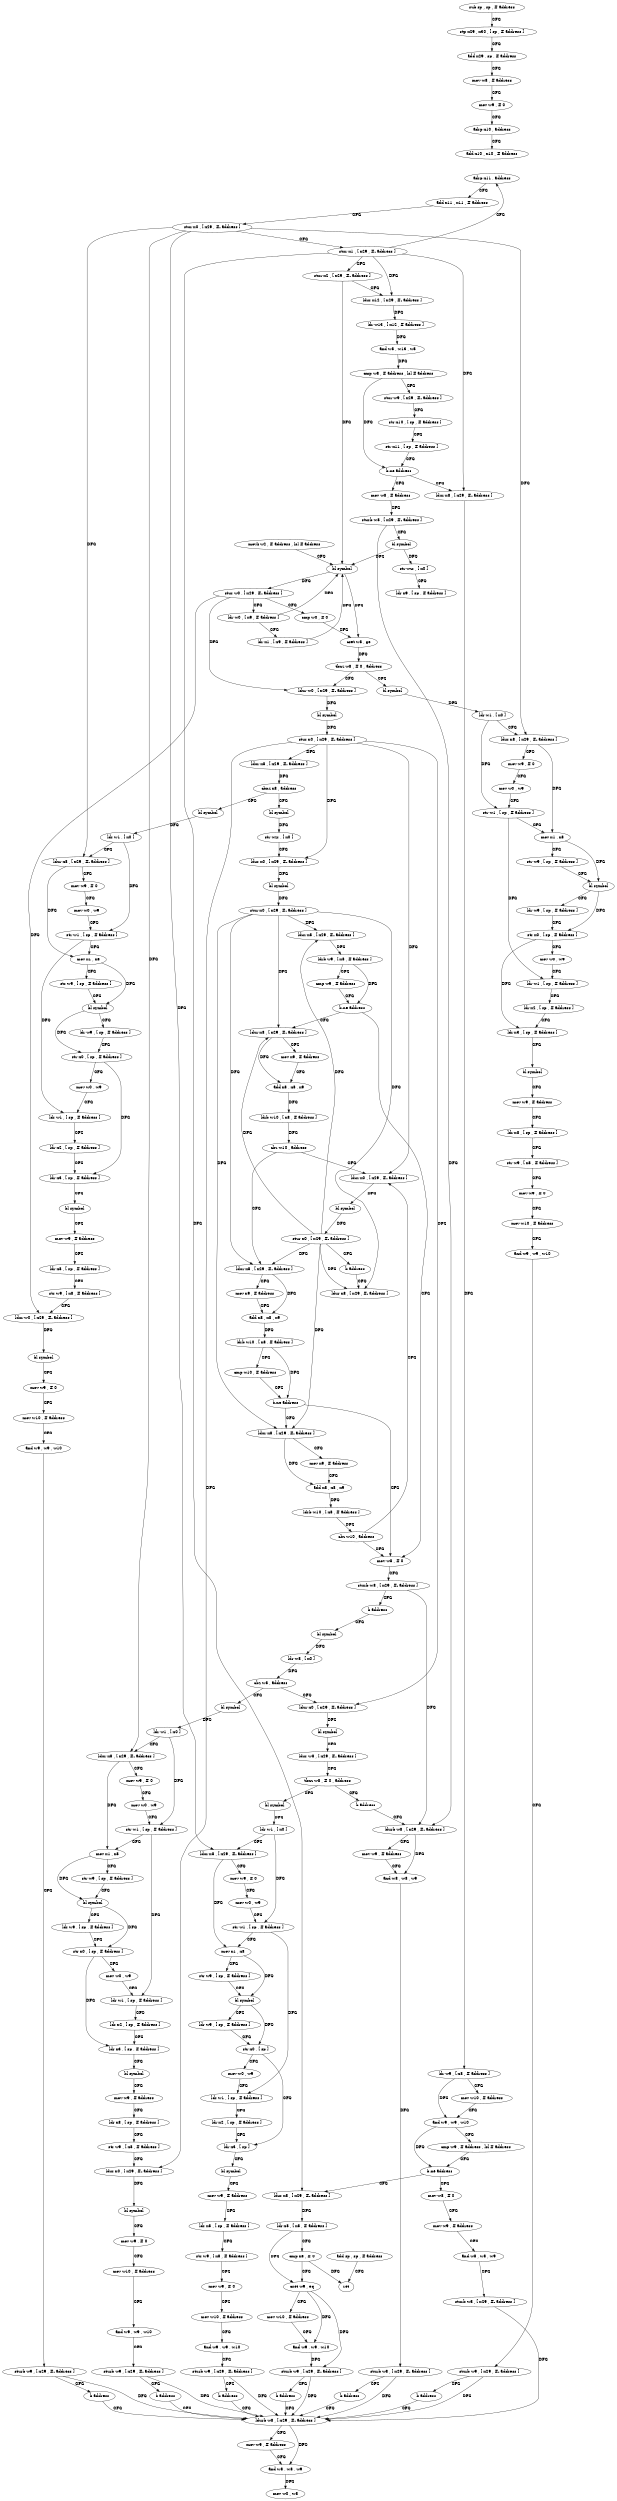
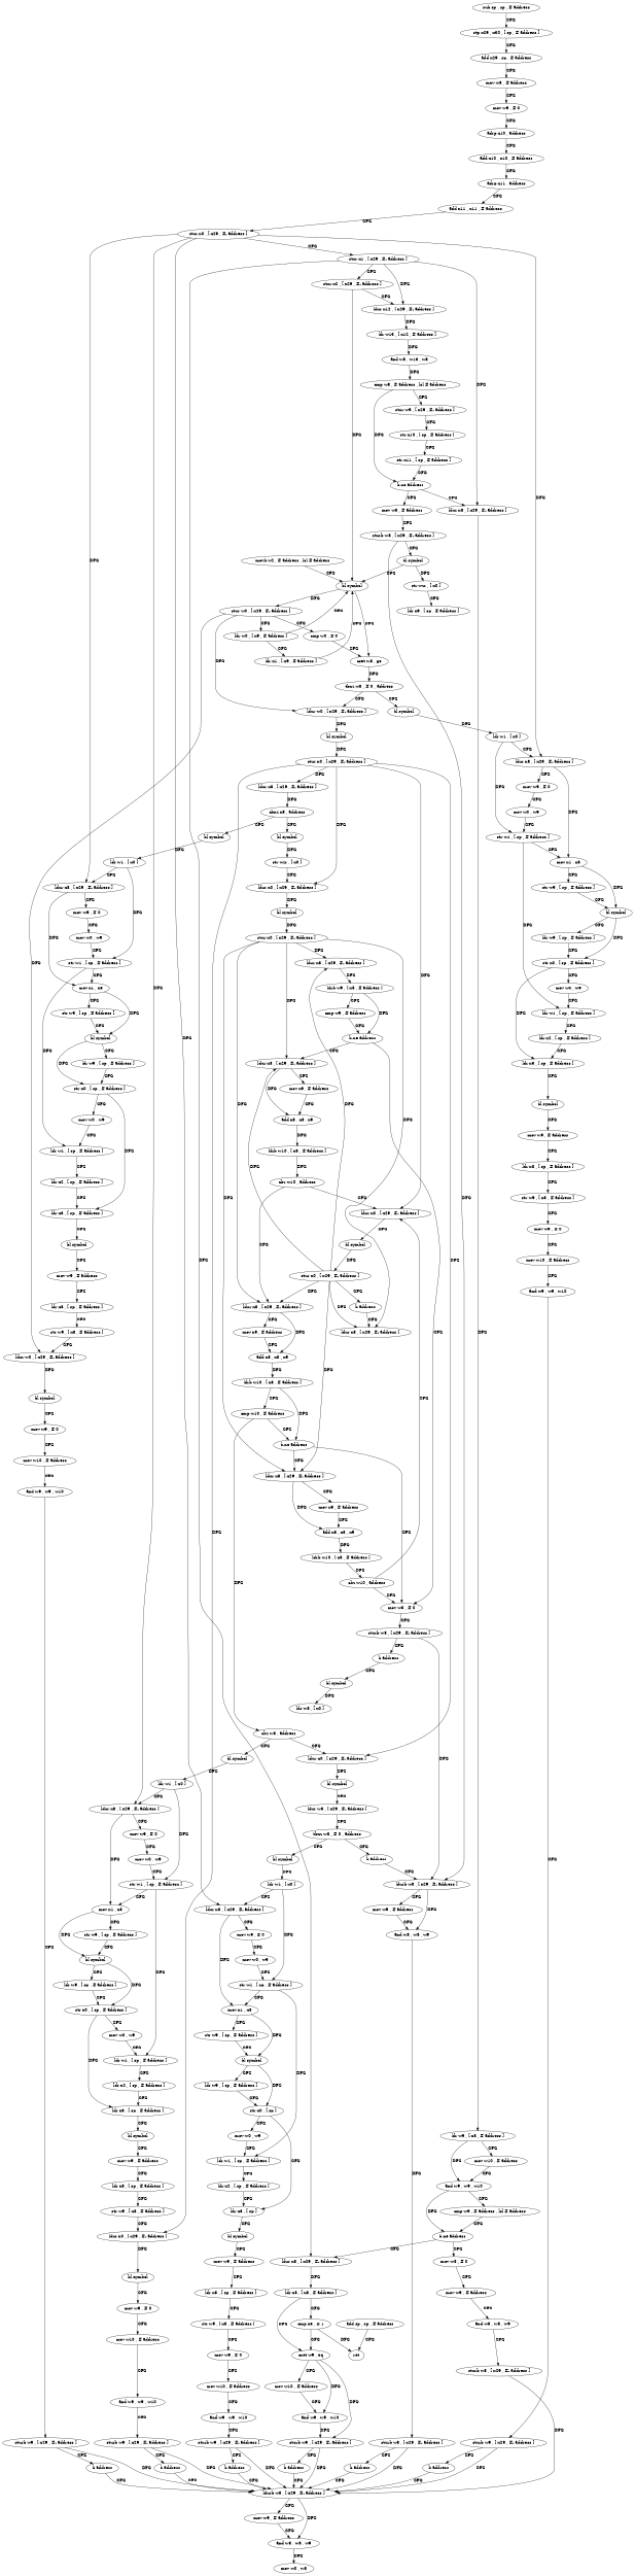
  digraph {
    n1 [label="sub sp , sp , # address"]
    n2 [label="stp x29 , x30 , [ sp , # address ]"]
    n3 [label="add x29 , sp , # address"]
    n4 [label="mov w8 , # address"]
    n5 [label="mov w9 , # 0"]
    n6 [label="adrp x10 , address"]
    n7 [label="add x10 , x10 , # address"]
    n8 [label="adrp x11 , address"]
    n9 [label="add x11 , x11 , # address"]
    n10 [label="stur x0 , [ x29 , #- address ]"]
    n11 [label="stur x1 , [ x29 , #- address ]"]
    n12 [label="ldur x8 , [ x29 , #- address ]"]
    n13 [label="ldur x8 , [ x29 , #- address ]"]
    n14 [label="ldur x8 , [ x29 , #- address ]"]
    n15 [label="ldur x8 , [ x29 , #- address ]"]
    n16 [label="stur x2 , [ x29 , #- address ]"]
    n17 [label="ldur x12 , [ x29 , #- address ]"]
    n18 [label="ldur x8 , [ x29 , #- address ]"]
    n19 [label="ldur x8 , [ x29 , #- address ]"]
    n20 [label="mov w9 , # 0"]
    n21 [label="mov x1 , x8"]
    n22 [label="mov w9 , # 0"]
    n23 [label="mov x1 , x8"]
    n24 [label="mov w9 , # 0"]
    n25 [label="mov x1 , x8"]
    n26 [label="mov w9 , # 0"]
    n27 [label="mov x1 , x8"]
    n28 [label="bl symbol"]
    n29 [label="ldr w13 , [ x12 , # address ]"]
    n30 [label="ldr w9 , [ x8 , # address ]"]
    n31 [label="ldr x8 , [ x8 , # address ]"]
    n32 [label="stur w0 , [ x29 , #- address ]"]
    n33 [label="cset w8 , ge"]
    n34 [label="and w8 , w13 , w8"]
    n35 [label="cmp w8 , # address , lsl # address"]
    n36 [label="stur w9 , [ x29 , #- address ]"]
    n37 [label="b.ne address"]
    n38 [label="str x10 , [ sp , # address ]"]
    n39 [label="mov w8 , # address"]
    n40 [label="str x11 , [ sp , # address ]"]
    n41 [label="sturb w8 , [ x29 , #- address ]"]
    n42 [label="mov w10 , # address"]
    n43 [label="and w9 , w9 , w10"]
    n44 [label="bl symbol"]
    n45 [label="ldurb w8 , [ x29 , #- address ]"]
    n46 [label="cmp w9 , # address , lsl # address"]
    n47 [label="b.ne address"]
    n48 [label="mov w8 , # 0"]
    n49 [label="mov w9 , # address"]
    n50 [label="and w8 , w8 , w9"]
-   n51 [label="cmp x8 , # 0"]
+   n51 [label="cmp x8 , # 1"]
    n52 [label="cset w9 , eq"]
    n53 [label="str wzr , [ x0 ]"]
    n54 [label="mov w9 , # address"]
    n55 [label="and w8 , w8 , w9"]
    n56 [label="ldr x9 , [ sp , # address ]"]
    n57 [label="ldr w0 , [ x9 , # address ]"]
    n58 [label="ldr x1 , [ x9 , # address ]"]
    n59 [label="movk w2 , # address , lsl # address"]
    n60 [label="cmp w0 , # 0"]
    n61 [label="ldur w0 , [ x29 , #- address ]"]
    n62 [label="ldur w0 , [ x29 , #- address ]"]
    n63 [label="tbnz w8 , # 0 , address"]
    n64 [label="bl symbol"]
    n65 [label="bl symbol"]
    n66 [label="bl symbol"]
    n67 [label="ldr w1 , [ x0 ]"]
    n68 [label="stur x0 , [ x29 , #- address ]"]
    n69 [label="str w1 , [ sp , # address ]"]
    n70 [label="sturb w8 , [ x29 , #- address ]"]
    n71 [label="ldurb w8 , [ x29 , #- address ]"]
    n72 [label="mov w9 , # address"]
    n73 [label="and w8 , w8 , w9"]
    n74 [label="mov w0 , w8"]
    n75 [label=ret]
    n76 [label="mov w10 , # address"]
    n77 [label="and w9 , w9 , w10"]
    n78 [label="sturb w9 , [ x29 , #- address ]"]
    n79 [label="b address"]
    n80 [label="ldur x8 , [ x29 , #- address ]"]
    n81 [label="ldur x0 , [ x29 , #- address ]"]
    n82 [label="ldur x0 , [ x29 , #- address ]"]
    n83 [label="ldur x0 , [ x29 , #- address ]"]
    n84 [label="ldur x0 , [ x29 , #- address ]"]
    n85 [label="cbnz x8 , address"]
    n86 [label="bl symbol"]
    n87 [label="bl symbol"]
    n88 [label="bl symbol"]
    n89 [label="bl symbol"]
    n90 [label="bl symbol"]
    n91 [label="bl symbol"]
    n92 [label="str wzr , [ x0 ]"]
    n93 [label="ldr w1 , [ x0 ]"]
    n94 [label="str w1 , [ sp , # address ]"]
    n95 [label="ldr w1 , [ sp , # address ]"]
    n96 [label="mov w0 , w9"]
    n97 [label="str w9 , [ sp , # address ]"]
    n98 [label="bl symbol"]
    n99 [label="ldr x2 , [ sp , # address ]"]
    n100 [label="ldr w9 , [ sp , # address ]"]
    n101 [label="str x0 , [ sp , # address ]"]
    n102 [label="mov w0 , w9"]
    n103 [label="ldr x3 , [ sp , # address ]"]
    n104 [label="bl symbol"]
    n105 [label="mov w9 , # address"]
    n106 [label="ldr x8 , [ sp , # address ]"]
    n107 [label="str w9 , [ x8 , # address ]"]
    n108 [label="mov w9 , # 0"]
    n109 [label="mov w10 , # address"]
    n110 [label="and w9 , w9 , w10"]
    n111 [label="sturb w9 , [ x29 , #- address ]"]
    n112 [label="b address"]
    n113 [label="add sp , sp , # address"]
    n114 [label="stur x0 , [ x29 , #- address ]"]
    n115 [label="ldur x8 , [ x29 , #- address ]"]
    n116 [label="ldur x8 , [ x29 , #- address ]"]
    n117 [label="ldur x8 , [ x29 , #- address ]"]
    n118 [label="ldur x8 , [ x29 , #- address ]"]
    n119 [label="ldur x8 , [ x29 , #- address ]"]
    n120 [label="ldrb w9 , [ x8 , # address ]"]
    n121 [label="mov x9 , # address"]
    n122 [label="add x8 , x8 , x9"]
    n123 [label="mov x9 , # address"]
    n124 [label="add x8 , x8 , x9"]
    n125 [label="mov x9 , # address"]
    n126 [label="add x8 , x8 , x9"]
    n127 [label="ldr w1 , [ sp , # address ]"]
    n128 [label="mov w0 , w9"]
    n129 [label="str w9 , [ sp , # address ]"]
    n130 [label="bl symbol"]
    n131 [label="ldr x2 , [ sp , # address ]"]
    n132 [label="ldr w9 , [ sp , # address ]"]
    n133 [label="str x0 , [ sp , # address ]"]
    n134 [label="mov w0 , w9"]
    n135 [label="ldr x3 , [ sp , # address ]"]
    n136 [label="bl symbol"]
    n137 [label="mov w9 , # address"]
    n138 [label="ldr x8 , [ sp , # address ]"]
    n139 [label="str w9 , [ x8 , # address ]"]
    n140 [label="mov w9 , # 0"]
    n141 [label="mov w10 , # address"]
    n142 [label="and w9 , w9 , w10"]
    n143 [label="sturb w9 , [ x29 , #- address ]"]
    n144 [label="b address"]
    n145 [label="bl symbol"]
    n146 [label="ldr w8 , [ x0 ]"]
    n147 [label="cbz w8 , address"]
    n148 [label="bl symbol"]
    n149 [label="ldr w1 , [ x0 ]"]
    n150 [label="ldur w8 , [ x29 , #- address ]"]
    n151 [label="str w1 , [ sp , # address ]"]
    n152 [label="cmp w9 , # address"]
    n153 [label="b.ne address"]
    n154 [label="mov w8 , # 0"]
    n155 [label="sturb w8 , [ x29 , #- address ]"]
    n156 [label="b address"]
    n157 [label="ldrb w10 , [ x8 , # address ]"]
    n158 [label="tbnz w8 , # 0 , address"]
    n159 [label="bl symbol"]
    n160 [label="b address"]
    n161 [label="ldr w1 , [ x0 ]"]
    n162 [label="str w1 , [ sp , # address ]"]
    n163 [label="ldr w1 , [ sp , # address ]"]
    n164 [label="mov w0 , w9"]
    n165 [label="str w9 , [ sp , # address ]"]
    n166 [label="bl symbol"]
    n167 [label="ldr x2 , [ sp , # address ]"]
    n168 [label="ldr w9 , [ sp , # address ]"]
    n169 [label="str x0 , [ sp , # address ]"]
    n170 [label="mov w0 , w9"]
    n171 [label="ldr x3 , [ sp , # address ]"]
    n172 [label="bl symbol"]
    n173 [label="mov w9 , # address"]
    n174 [label="ldr x8 , [ sp , # address ]"]
    n175 [label="str w9 , [ x8 , # address ]"]
    n176 [label="mov w9 , # 0"]
    n177 [label="mov w10 , # address"]
    n178 [label="and w9 , w9 , w10"]
    n179 [label="sturb w9 , [ x29 , #- address ]"]
    n180 [label="b address"]
    n181 [label="cbz w10 , address"]
    n182 [label="stur x0 , [ x29 , #- address ]"]
    n183 [label="ldrb w10 , [ x8 , # address ]"]
    n184 [label="ldr w1 , [ sp , # address ]"]
    n185 [label="mov w0 , w9"]
    n186 [label="str w9 , [ sp , # address ]"]
    n187 [label="bl symbol"]
    n188 [label="ldr x2 , [ sp , # address ]"]
    n189 [label="ldr w9 , [ sp , # address ]"]
    n190 [label="str x0 , [ sp ]"]
    n191 [label="mov w0 , w9"]
    n192 [label="ldr x3 , [ sp ]"]
    n193 [label="bl symbol"]
    n194 [label="mov w9 , # address"]
    n195 [label="ldr x8 , [ sp , # address ]"]
    n196 [label="str w9 , [ x8 , # address ]"]
    n197 [label="mov w9 , # 0"]
    n198 [label="mov w10 , # address"]
    n199 [label="and w9 , w9 , w10"]
    n200 [label="sturb w9 , [ x29 , #- address ]"]
    n201 [label="b address"]
    n202 [label="sturb w8 , [ x29 , #- address ]"]
    n203 [label="b address"]
    n204 [label="cmp w10 , # address"]
    n205 [label="b.ne address"]
    n206 [label="ldrb w10 , [ x8 , # address ]"]
    n207 [label="b address"]
    n208 [label="cbz w10 , address"]
    n1 -> n2 [label=CFG]
    n2 -> n3 [label=CFG]
    n3 -> n4 [label=CFG]
    n4 -> n5 [label=CFG]
    n5 -> n6 [label=CFG]
    n6 -> n7 [label=CFG]
-   n11 -> n8 [label=CFG]
+   n7 -> n8 [label=CFG]
    n8 -> n9 [label=CFG]
    n9 -> n10 [label=CFG]
    n10 -> n11 [label=CFG]
    n10 -> n12 [label=DFG]
    n10 -> n13 [label=DFG]
    n10 -> n14 [label=DFG]
    n10 -> n15 [label=DFG]
    n11 -> n16 [label=CFG]
    n11 -> n17 [label=DFG]
    n11 -> n18 [label=DFG]
    n11 -> n19 [label=DFG]
    n12 -> n20 [label=CFG]
    n12 -> n21 [label=DFG]
    n13 -> n22 [label=CFG]
    n13 -> n23 [label=DFG]
    n14 -> n24 [label=CFG]
    n14 -> n25 [label=DFG]
    n15 -> n26 [label=CFG]
    n15 -> n27 [label=DFG]
    n16 -> n17 [label=CFG]
    n16 -> n28 [label=DFG]
    n17 -> n29 [label=DFG]
    n18 -> n30 [label=DFG]
    n19 -> n31 [label=DFG]
    n20 -> n96 [label=CFG]
    n21 -> n97 [label=CFG]
    n21 -> n98 [label=DFG]
    n22 -> n128 [label=CFG]
    n23 -> n129 [label=CFG]
    n23 -> n130 [label=DFG]
    n24 -> n164 [label=CFG]
    n25 -> n165 [label=CFG]
    n25 -> n166 [label=DFG]
    n26 -> n185 [label=CFG]
    n27 -> n186 [label=CFG]
    n27 -> n187 [label=DFG]
    n28 -> n32 [label=DFG]
    n28 -> n33 [label=DFG]
    n29 -> n34 [label=DFG]
    n30 -> n42 [label=CFG]
    n30 -> n43 [label=DFG]
    n31 -> n51 [label=CFG]
    n31 -> n52 [label=DFG]
    n32 -> n57 [label=CFG]
    n32 -> n60 [label=CFG]
    n32 -> n61 [label=DFG]
    n32 -> n62 [label=DFG]
    n33 -> n63 [label=DFG]
    n34 -> n35 [label=DFG]
    n35 -> n36 [label=CFG]
    n35 -> n37 [label=DFG]
    n36 -> n38 [label=CFG]
    n37 -> n18 [label=CFG]
    n37 -> n39 [label=CFG]
    n38 -> n40 [label=CFG]
    n39 -> n41 [label=CFG]
    n40 -> n37 [label=CFG]
    n41 -> n44 [label=CFG]
    n41 -> n45 [label=DFG]
    n42 -> n43 [label=CFG]
    n43 -> n46 [label=CFG]
    n43 -> n47 [label=DFG]
    n44 -> n28 [label=DFG]
    n44 -> n53 [label=DFG]
    n45 -> n54 [label=CFG]
    n45 -> n55 [label=DFG]
    n46 -> n47 [label=CFG]
    n47 -> n19 [label=CFG]
    n47 -> n48 [label=CFG]
    n48 -> n49 [label=CFG]
    n49 -> n50 [label=CFG]
    n50 -> n70 [label=CFG]
    n51 -> n52 [label=CFG]
    n51 -> n75 [label=DFG]
    n52 -> n76 [label=CFG]
    n52 -> n77 [label=DFG]
    n52 -> n78 [label=DFG]
    n53 -> n56 [label=CFG]
    n54 -> n55 [label=CFG]
    n55 -> n202 [label=DFG]
    n57 -> n28 [label=DFG]
    n57 -> n58 [label=CFG]
    n58 -> n28 [label=DFG]
    n59 -> n28 [label=CFG]
    n60 -> n33 [label=CFG]
    n61 -> n64 [label=DFG]
    n62 -> n65 [label=DFG]
    n63 -> n61 [label=CFG]
    n63 -> n66 [label=CFG]
    n64 -> n68 [label=DFG]
    n65 -> n140 [label=CFG]
    n66 -> n67 [label=DFG]
    n67 -> n12 [label=CFG]
    n67 -> n69 [label=DFG]
    n68 -> n80 [label=DFG]
    n68 -> n81 [label=DFG]
    n68 -> n82 [label=DFG]
    n68 -> n83 [label=DFG]
    n68 -> n84 [label=DFG]
    n69 -> n21 [label=CFG]
    n69 -> n95 [label=DFG]
    n70 -> n71 [label=DFG]
    n71 -> n72 [label=CFG]
    n71 -> n73 [label=DFG]
    n72 -> n73 [label=CFG]
    n73 -> n74 [label=DFG]
    n76 -> n77 [label=CFG]
    n77 -> n78 [label=DFG]
    n78 -> n71 [label=DFG]
    n78 -> n79 [label=CFG]
    n79 -> n71 [label=CFG]
    n80 -> n85 [label=DFG]
    n81 -> n86 [label=DFG]
    n82 -> n87 [label=DFG]
    n83 -> n88 [label=DFG]
    n84 -> n89 [label=DFG]
    n85 -> n90 [label=CFG]
    n85 -> n91 [label=CFG]
    n86 -> n114 [label=DFG]
    n87 -> n150 [label=CFG]
    n88 -> n176 [label=CFG]
    n89 -> n182 [label=DFG]
    n90 -> n92 [label=DFG]
    n91 -> n93 [label=DFG]
    n92 -> n81 [label=CFG]
    n93 -> n13 [label=CFG]
    n93 -> n94 [label=DFG]
    n94 -> n23 [label=CFG]
    n94 -> n127 [label=DFG]
    n95 -> n99 [label=CFG]
    n96 -> n69 [label=CFG]
    n97 -> n98 [label=CFG]
    n98 -> n100 [label=CFG]
    n98 -> n101 [label=DFG]
    n99 -> n103 [label=CFG]
    n100 -> n101 [label=CFG]
    n101 -> n102 [label=CFG]
    n101 -> n103 [label=DFG]
    n102 -> n95 [label=CFG]
    n103 -> n104 [label=CFG]
    n104 -> n105 [label=CFG]
    n105 -> n106 [label=CFG]
    n106 -> n107 [label=CFG]
    n107 -> n108 [label=CFG]
    n108 -> n109 [label=CFG]
    n109 -> n110 [label=CFG]
    n110 -> n111 [label=CFG]
    n111 -> n71 [label=DFG]
    n111 -> n112 [label=CFG]
    n112 -> n71 [label=CFG]
    n113 -> n75 [label=CFG]
    n114 -> n115 [label=DFG]
    n114 -> n116 [label=DFG]
    n114 -> n117 [label=DFG]
    n114 -> n118 [label=DFG]
    n114 -> n119 [label=DFG]
    n116 -> n120 [label=DFG]
    n117 -> n121 [label=CFG]
    n117 -> n122 [label=DFG]
    n118 -> n123 [label=CFG]
    n118 -> n124 [label=DFG]
    n119 -> n125 [label=CFG]
    n119 -> n126 [label=DFG]
    n120 -> n152 [label=CFG]
    n120 -> n153 [label=DFG]
    n121 -> n122 [label=CFG]
    n122 -> n157 [label=DFG]
    n123 -> n124 [label=CFG]
    n124 -> n183 [label=DFG]
    n125 -> n126 [label=CFG]
    n126 -> n206 [label=DFG]
    n127 -> n131 [label=CFG]
    n128 -> n94 [label=CFG]
    n129 -> n130 [label=CFG]
    n130 -> n132 [label=CFG]
    n130 -> n133 [label=DFG]
    n131 -> n135 [label=CFG]
    n132 -> n133 [label=CFG]
    n133 -> n134 [label=CFG]
    n133 -> n135 [label=DFG]
    n134 -> n127 [label=CFG]
    n135 -> n136 [label=CFG]
    n136 -> n137 [label=CFG]
    n137 -> n138 [label=CFG]
    n138 -> n139 [label=CFG]
    n139 -> n62 [label=CFG]
    n140 -> n141 [label=CFG]
    n141 -> n142 [label=CFG]
    n142 -> n143 [label=CFG]
    n143 -> n71 [label=DFG]
    n143 -> n144 [label=CFG]
    n144 -> n71 [label=CFG]
    n145 -> n146 [label=DFG]
-   n146 -> n147 [label=DFG]
+   n204 -> n147 [label=DFG]
    n147 -> n82 [label=CFG]
    n147 -> n148 [label=CFG]
    n148 -> n149 [label=DFG]
    n149 -> n14 [label=CFG]
    n149 -> n151 [label=DFG]
    n150 -> n158 [label=CFG]
    n151 -> n25 [label=CFG]
    n151 -> n163 [label=DFG]
    n152 -> n153 [label=CFG]
    n153 -> n117 [label=CFG]
    n153 -> n154 [label=CFG]
    n154 -> n155 [label=CFG]
    n155 -> n45 [label=DFG]
    n155 -> n156 [label=CFG]
    n156 -> n145 [label=CFG]
    n157 -> n181 [label=DFG]
    n158 -> n159 [label=CFG]
    n158 -> n160 [label=CFG]
    n159 -> n161 [label=DFG]
    n160 -> n45 [label=CFG]
    n161 -> n15 [label=CFG]
    n161 -> n162 [label=DFG]
    n162 -> n27 [label=CFG]
    n162 -> n184 [label=DFG]
    n163 -> n167 [label=CFG]
    n164 -> n151 [label=CFG]
    n165 -> n166 [label=CFG]
    n166 -> n168 [label=CFG]
    n166 -> n169 [label=DFG]
    n167 -> n171 [label=CFG]
    n168 -> n169 [label=CFG]
    n169 -> n170 [label=CFG]
    n169 -> n171 [label=DFG]
    n170 -> n163 [label=CFG]
    n171 -> n172 [label=CFG]
    n172 -> n173 [label=CFG]
    n173 -> n174 [label=CFG]
    n174 -> n175 [label=CFG]
    n175 -> n83 [label=CFG]
    n176 -> n177 [label=CFG]
    n177 -> n178 [label=CFG]
    n178 -> n179 [label=CFG]
    n179 -> n71 [label=DFG]
    n179 -> n180 [label=CFG]
    n180 -> n71 [label=CFG]
    n181 -> n84 [label=CFG]
    n181 -> n118 [label=CFG]
    n182 -> n115 [label=DFG]
    n182 -> n116 [label=DFG]
    n182 -> n117 [label=DFG]
    n182 -> n118 [label=DFG]
    n182 -> n119 [label=DFG]
    n182 -> n203 [label=CFG]
    n183 -> n204 [label=CFG]
    n183 -> n205 [label=DFG]
    n184 -> n188 [label=CFG]
    n185 -> n162 [label=CFG]
    n186 -> n187 [label=CFG]
    n187 -> n189 [label=CFG]
    n187 -> n190 [label=DFG]
    n188 -> n192 [label=CFG]
    n189 -> n190 [label=CFG]
    n190 -> n191 [label=CFG]
    n190 -> n192 [label=CFG]
    n191 -> n184 [label=CFG]
    n192 -> n193 [label=CFG]
    n193 -> n194 [label=CFG]
    n194 -> n195 [label=CFG]
    n195 -> n196 [label=CFG]
    n196 -> n197 [label=CFG]
    n197 -> n198 [label=CFG]
    n198 -> n199 [label=CFG]
    n199 -> n200 [label=CFG]
    n200 -> n71 [label=DFG]
    n200 -> n201 [label=CFG]
    n201 -> n71 [label=CFG]
    n202 -> n71 [label=DFG]
    n202 -> n207 [label=CFG]
    n203 -> n115 [label=CFG]
    n204 -> n205 [label=CFG]
    n205 -> n119 [label=CFG]
    n205 -> n154 [label=CFG]
    n206 -> n208 [label=DFG]
    n207 -> n71 [label=CFG]
    n208 -> n84 [label=CFG]
    n208 -> n154 [label=CFG]
  }
